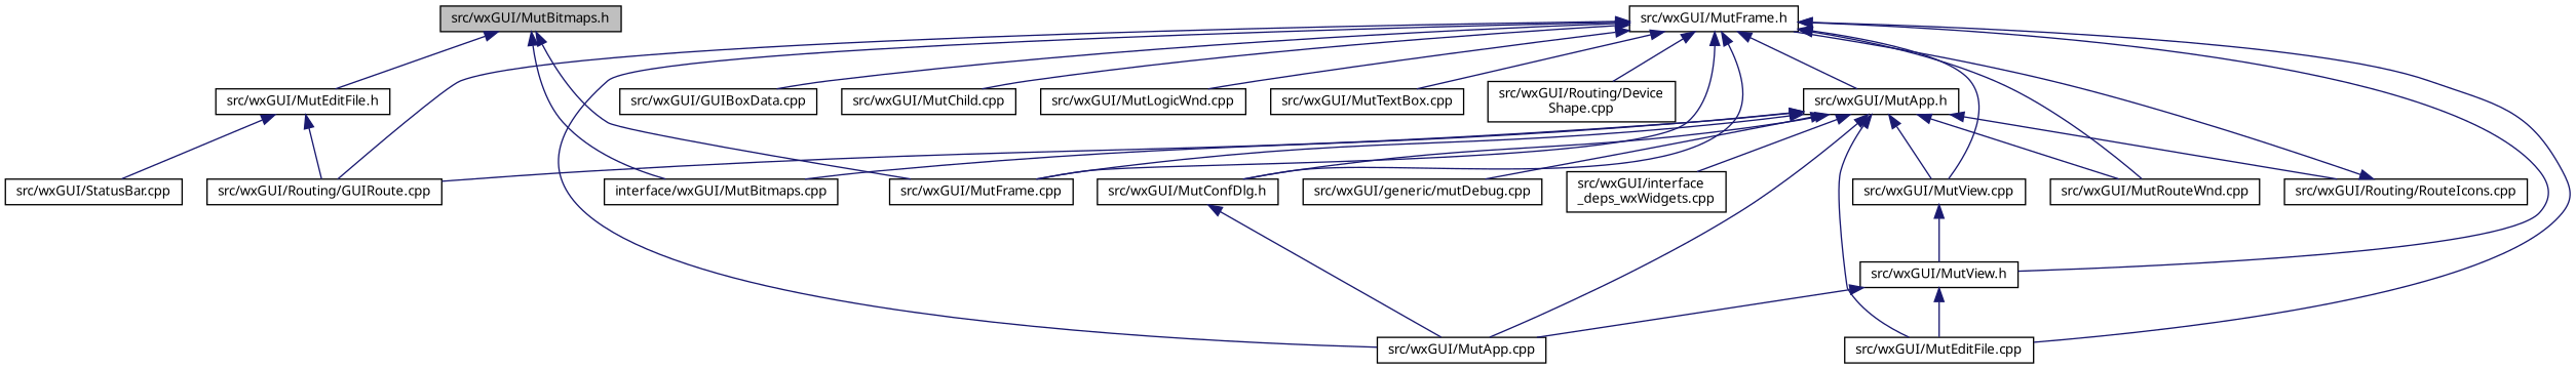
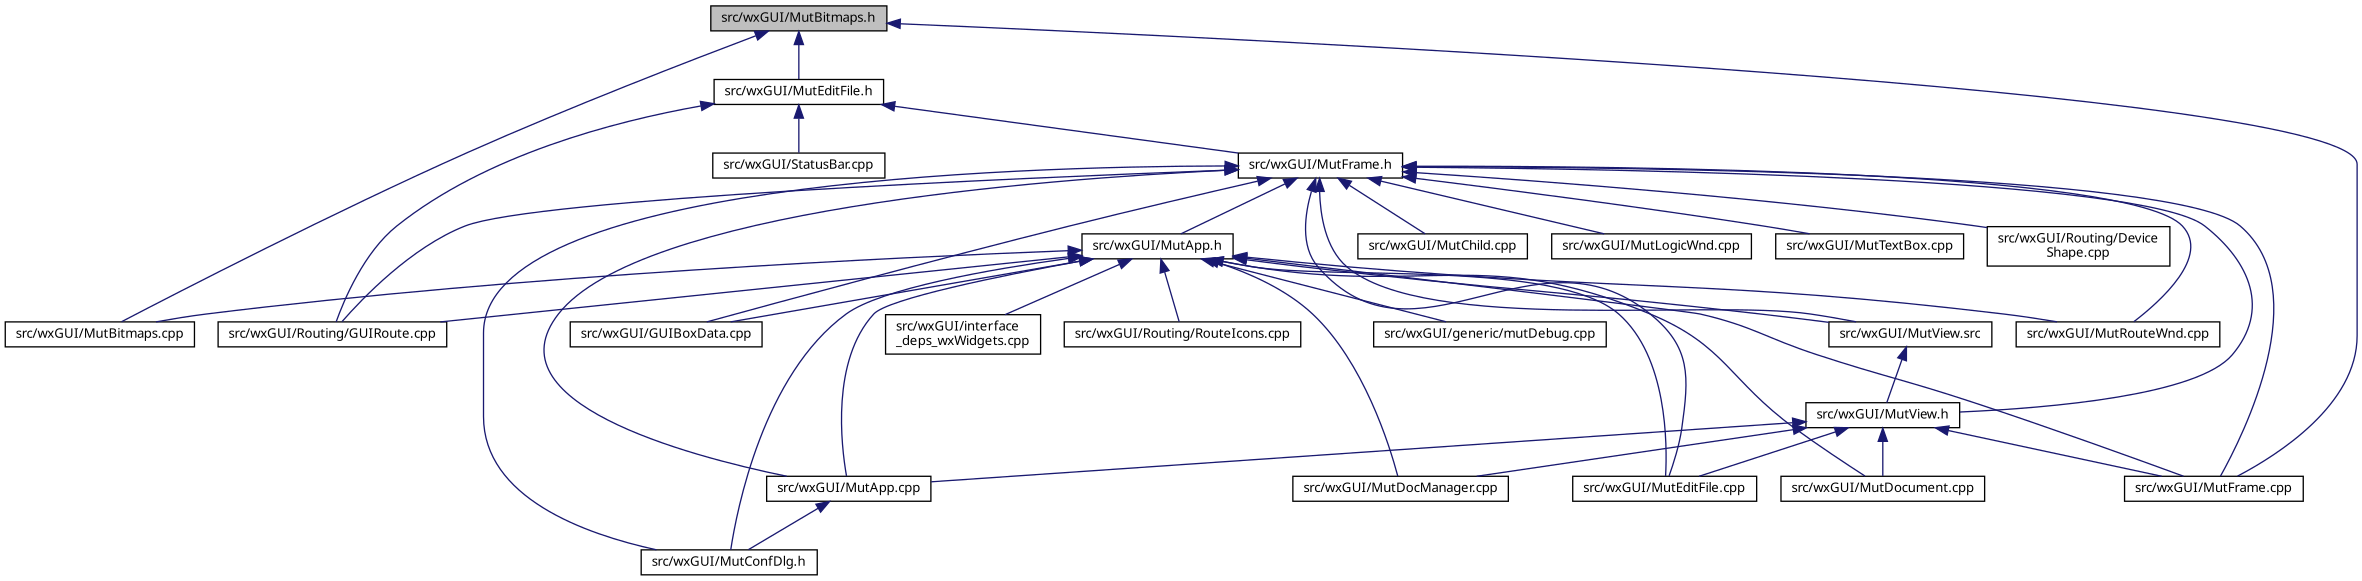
  digraph {
    node [color=black fillcolor=white fontname=Sans fontsize=10 shape=record style=filled]
    edge [color=midnightblue dir=back fontname=Sans fontsize=10 labelfontname=Sans labelfontsize=10 style=solid]
    n1 [fillcolor=grey75 fontcolor=black height=0.2 label="src/wxGUI/MutBitmaps.h" width=0.4]
    n2 [height=0.2 label="src/wxGUI/MutEditFile.h" width=0.4]
-   n3 [height=0.2 label="interface/wxGUI/MutBitmaps.cpp" width=0.4]
+   n3 [height=0.2 label="src/wxGUI/MutBitmaps.cpp" width=0.4]
    n4 [height=0.2 label="src/wxGUI/MutFrame.cpp" width=0.4]
    n5 [height=0.2 label="src/wxGUI/MutFrame.h" width=0.4]
    n6 [height=0.2 label="src/wxGUI/Routing/GUIRoute.cpp" width=0.4]
    n7 [height=0.2 label="src/wxGUI/StatusBar.cpp" width=0.4]
    n8 [height=0.2 label="src/wxGUI/MutApp.h" width=0.4]
    n9 [height=0.2 label="src/wxGUI/GUIBoxData.cpp" width=0.4]
    n10 [height=0.2 label="src/wxGUI/MutApp.cpp" width=0.4]
    n11 [height=0.2 label="src/wxGUI/MutConfDlg.h" width=0.4]
    n12 [height=0.2 label="src/wxGUI/MutEditFile.cpp" width=0.4]
    n13 [height=0.2 label="src/wxGUI/MutRouteWnd.cpp" width=0.4]
-   n14 [height=0.2 label="src/wxGUI/MutView.cpp" width=0.4]
+   n14 [height=0.2 label="src/wxGUI/MutView.src" width=0.4]
    n15 [height=0.2 label="src/wxGUI/MutView.h" width=0.4]
    n16 [height=0.2 label="src/wxGUI/MutChild.cpp" width=0.4]
    n17 [height=0.2 label="src/wxGUI/MutLogicWnd.cpp" width=0.4]
    n18 [height=0.2 label="src/wxGUI/MutTextBox.cpp" width=0.4]
    n19 [height=0.2 label="src/wxGUI/Routing/Device\lShape.cpp" width=0.4]
    n20 [height=0.2 label="src/wxGUI/generic/mutDebug.cpp" width=0.4]
    n21 [height=0.2 label="src/wxGUI/interface\l_deps_wxWidgets.cpp" width=0.4]
+   n22 [height=0.2 label="src/wxGUI/MutDocManager.cpp" width=0.4]
+   n23 [height=0.2 label="src/wxGUI/MutDocument.cpp" width=0.4]
    n24 [height=0.2 label="src/wxGUI/Routing/RouteIcons.cpp" width=0.4]
    n1 -> n2
    n1 -> n3
    n1 -> n4
-   n24 -> n5
+   n2 -> n5
    n2 -> n6
    n2 -> n7
    n5 -> n4
    n5 -> n6
    n5 -> n8
    n5 -> n9
    n5 -> n10
    n5 -> n11
    n5 -> n12
    n5 -> n13
    n5 -> n14
    n5 -> n15
    n5 -> n16
    n5 -> n17
    n5 -> n18
    n5 -> n19
    n8 -> n3
    n8 -> n4
    n8 -> n6
+   n8 -> n9
    n8 -> n10
    n8 -> n11
    n8 -> n12
    n8 -> n13
    n8 -> n14
    n8 -> n20
    n8 -> n21
+   n8 -> n22
+   n8 -> n23
    n8 -> n24
-   n11 -> n10
+   n10 -> n11
    n14 -> n15
+   n15 -> n4
    n15 -> n10
    n15 -> n12
+   n15 -> n22
+   n15 -> n23
  }
